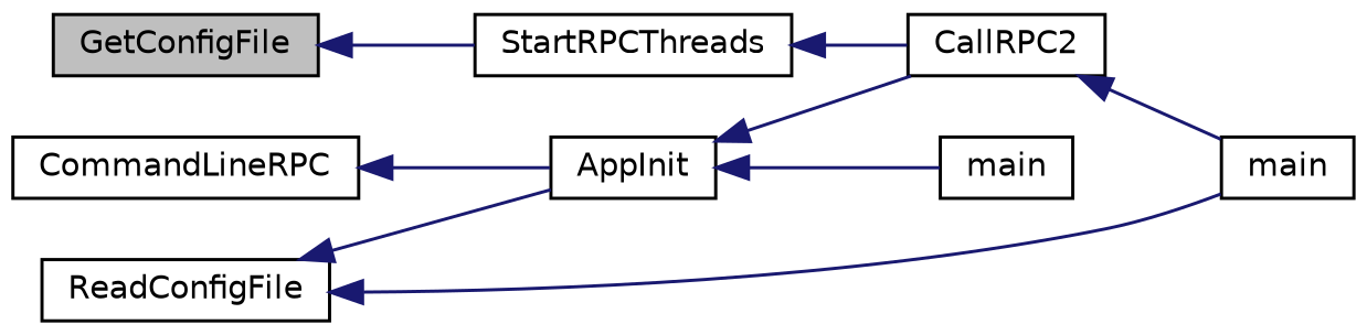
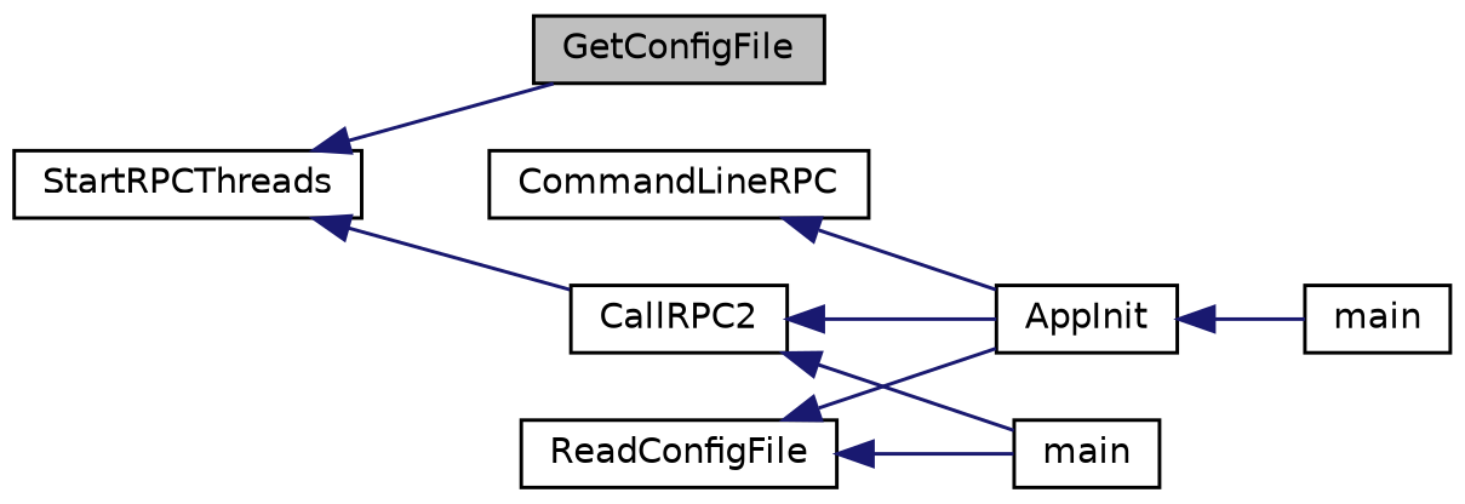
  digraph {
    rankdir=LR
    node [color=black fillcolor=white fontname=Helvetica fontsize=10 shape=record style=filled]
    edge [color=midnightblue dir=back fontname=Helvetica fontsize=10 labelfontname=Helvetica labelfontsize=10 style=solid]
    n1 [fillcolor=grey75 fontcolor=black height=0.2 label=GetConfigFile width=0.4]
    n2 [height=0.2 label=StartRPCThreads width=0.4]
    n3 [height=0.2 label=CallRPC2 width=0.4]
    n4 [height=0.2 label=ReadConfigFile width=0.4]
    n5 [height=0.2 label=AppInit width=0.4]
    n6 [height=0.2 label=main width=0.4]
    n7 [height=0.2 label=CommandLineRPC width=0.4]
    n8 [height=0.2 label=main width=0.4]
-   n1 -> n2
+   n2 -> n1
    n2 -> n3
-   n5 -> n3
+   n3 -> n5
    n3 -> n6
    n4 -> n5
    n4 -> n6
    n5 -> n8
    n7 -> n5
  }
